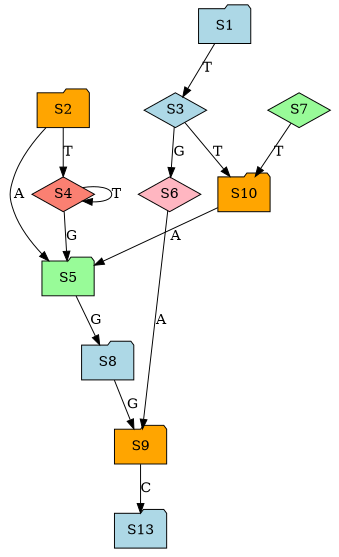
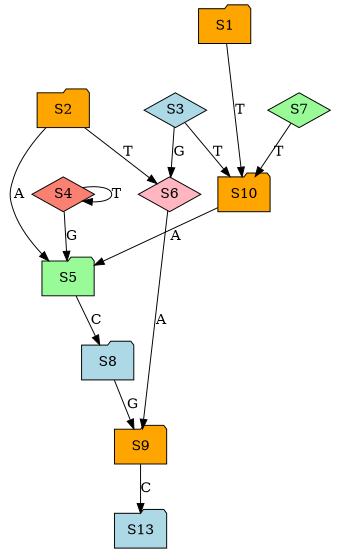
  strict digraph {
    node [fillcolor=lightblue shape=folder style=filled]
-   S1
+   S1 [fillcolor=orange]
    S3 [shape=diamond]
    S4 [fillcolor=salmon shape=diamond]
    S2 [fillcolor=orange]
    S5 [fillcolor=palegreen]
    S6 [fillcolor=lightpink shape=diamond]
    S10 [fillcolor=orange]
    S8
    S9 [fillcolor=orange]
    S7 [fillcolor=palegreen shape=diamond]
    n11 [label=S13]
-   S1 -> S3 [label=T]
+   S1 -> S10 [label=T]
    S3 -> S6 [label=G]
    S3 -> S10 [label=T]
    S4 -> S4 [label=T]
    S4 -> S5 [label=G]
-   S2 -> S4 [label=T]
+   S2 -> S6 [label=T]
    S2 -> S5 [label=A]
-   S5 -> S8 [label=G]
+   S5 -> S8 [label=C]
    S6 -> S9 [label=A]
    S10 -> S5 [label=A]
    S8 -> S9 [label=G]
    S9 -> n11 [label=C]
    S7 -> S10 [label=T]
  }
